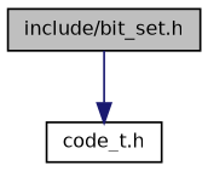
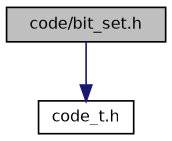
  digraph {
    node [color=black fontname=Helvetica fontsize=10 shape=record style=filled]
-   n1 [fillcolor=grey75 fontcolor=black height=0.2 label="include/bit_set.h" width=0.4]
+   n1 [fillcolor=grey75 fontcolor=black height=0.2 label="code/bit_set.h" width=0.4]
    n2 [fillcolor=white height=0.2 label="code_t.h" width=0.4]
    n1 -> n2 [color=midnightblue fontname=Helvetica fontsize=10 labelfontname=Helvetica labelfontsize=10 style=solid]
  }
